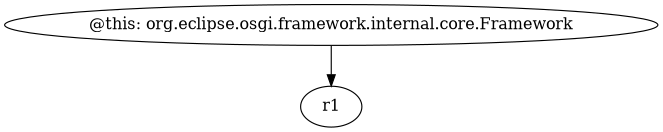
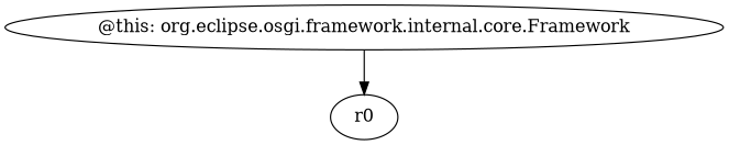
  digraph {
    n1 [label="@this: org.eclipse.osgi.framework.internal.core.Framework"]
-   n2 [label=r1]
+   n2 [label=r0]
    n1 -> n2
  }
